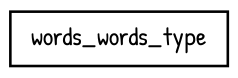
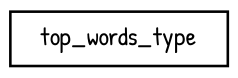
  digraph {
    rankdir=TB
    fontname="Patrick Hand"
-   n1 [color=black fillcolor=white fontname="Patrick Hand" fontsize=10 height=0.2 label=words_words_type shape=record style=filled width=0.4]
+   n1 [color=black fillcolor=white fontname="Patrick Hand" fontsize=10 height=0.2 label=top_words_type shape=record style=filled width=0.4]
  }
